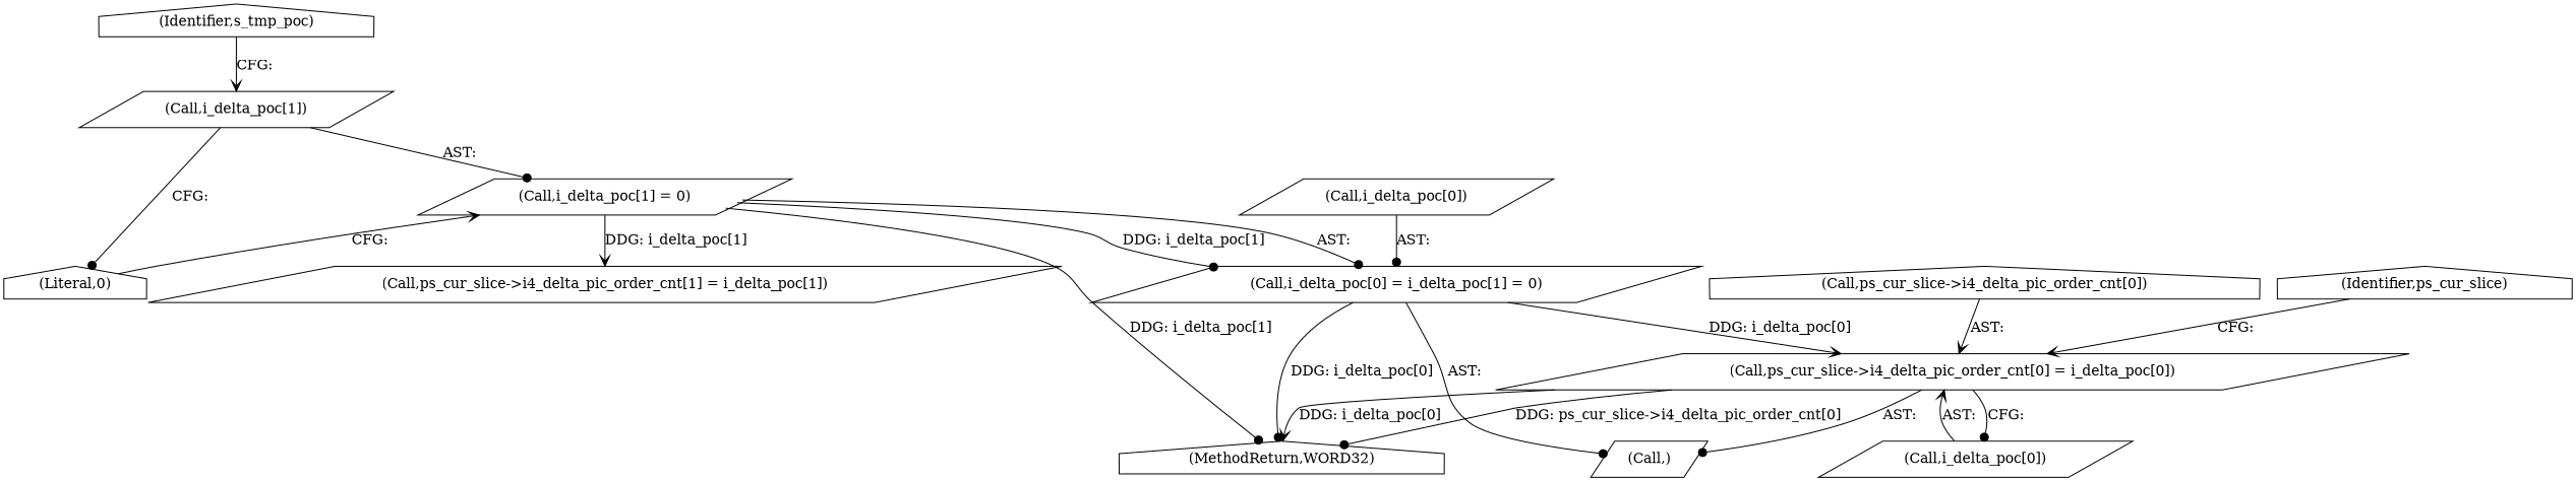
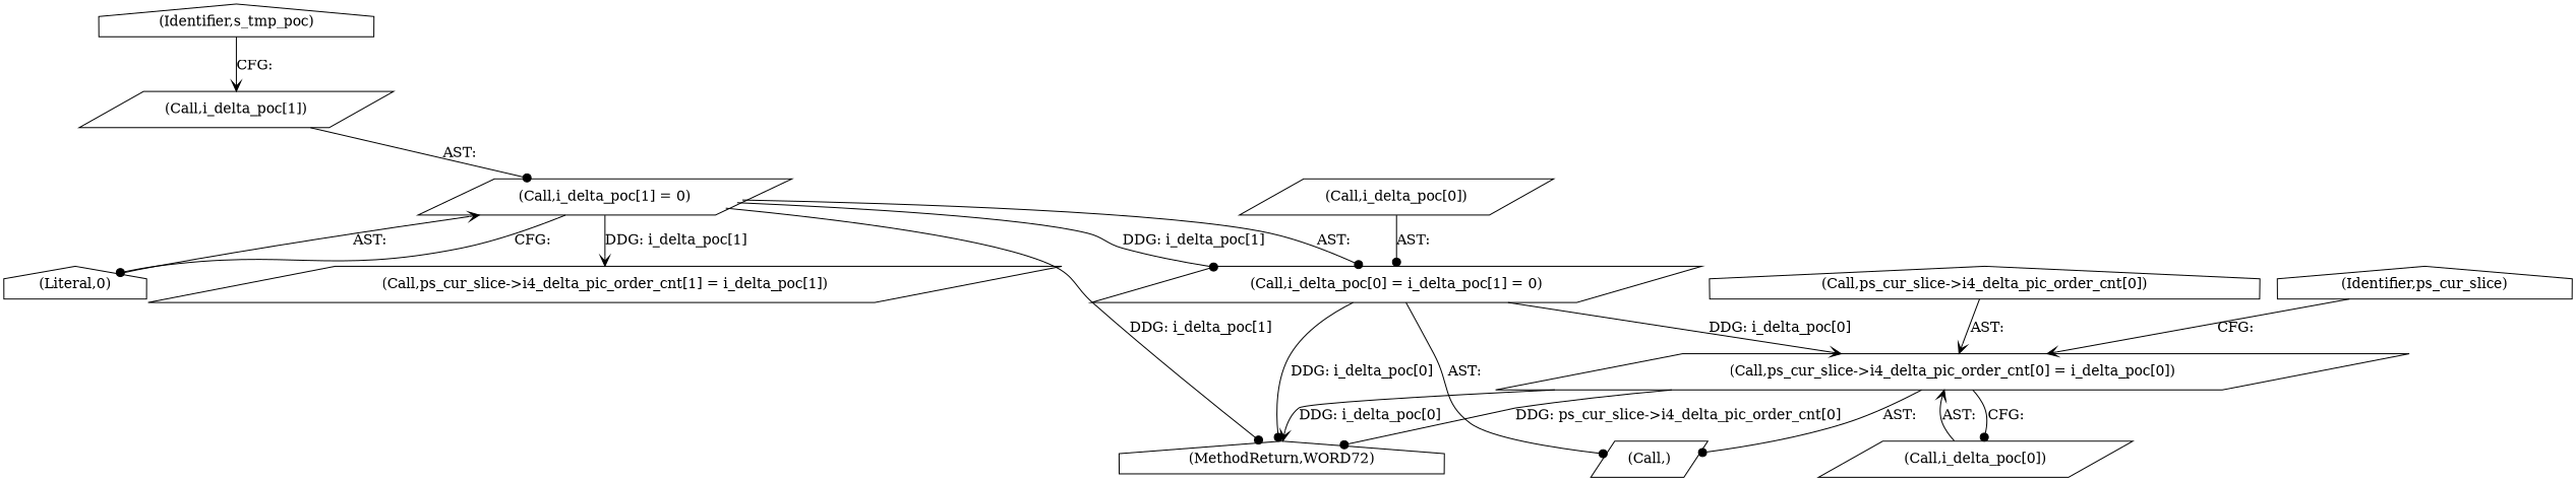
  digraph {
    node [shape=parallelogram]
    edge [arrowhead=dot]
    n1 [label="(Call,ps_cur_slice->i4_delta_pic_order_cnt[0] = i_delta_poc[0])"]
-   n2 [label="(MethodReturn,WORD32)" shape=house]
+   n2 [label="(MethodReturn,WORD72)" shape=house]
    n3 [label="(Call,i_delta_poc[0])"]
    n4 [label="(Call,)"]
    n5 [label="(Call,i_delta_poc[0] = i_delta_poc[1] = 0)"]
    n6 [label="(Call,i_delta_poc[1] = 0)"]
    n7 [label="(Literal,0)" shape=house]
    n8 [label="(Call,ps_cur_slice->i4_delta_pic_order_cnt[1] = i_delta_poc[1])"]
    n9 [label="(Call,ps_cur_slice->i4_delta_pic_order_cnt[0])" shape=house]
    n10 [label="(Call,i_delta_poc[0])"]
    n11 [label="(Identifier,ps_cur_slice)" shape=house]
    n12 [label="(Call,i_delta_poc[1])"]
    n13 [label="(Identifier,s_tmp_poc)" shape=house]
    n1 -> n2 [label="DDG: ps_cur_slice->i4_delta_pic_order_cnt[0]"]
    n1 -> n2 [arrowhead=vee label="DDG: i_delta_poc[0]"]
    n1 -> n3 [label="CFG: "]
    n1 -> n4 [label="AST: "]
    n3 -> n1 [arrowhead=vee label="AST: "]
    n5 -> n1 [arrowhead=vee label="DDG: i_delta_poc[0]"]
    n5 -> n2 [label="DDG: i_delta_poc[0]"]
    n5 -> n4 [label="AST: "]
    n6 -> n2 [label="DDG: i_delta_poc[1]"]
    n6 -> n5 [label="AST: "]
    n6 -> n5 [label="DDG: i_delta_poc[1]"]
-   n12 -> n7 [label="CFG: "]
+   n6 -> n7 [label="CFG: "]
    n6 -> n8 [arrowhead=vee label="DDG: i_delta_poc[1]"]
-   n7 -> n6 [arrowhead=vee label="CFG: "]
+   n7 -> n6 [arrowhead=vee label="AST: "]
    n9 -> n1 [arrowhead=vee label="AST: "]
    n10 -> n5 [label="AST: "]
    n11 -> n1 [arrowhead=vee label="CFG: "]
    n12 -> n6 [label="AST: "]
    n13 -> n12 [arrowhead=vee label="CFG: "]
  }
